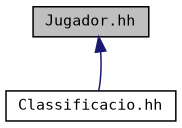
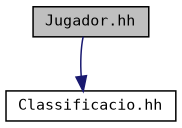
  digraph {
    fontname="DejaVu Sans Mono"
    node [color=black fontname="DejaVu Sans Mono" fontsize=10 shape=record style=filled]
    n1 [fillcolor=grey75 fontcolor=black height=0.2 label="Jugador.hh" width=0.4]
    n2 [fillcolor=white height=0.2 label="Classificacio.hh" width=0.4]
-   n2 -> n1 [color=midnightblue fontname="DejaVu Sans Mono" fontsize=10 labelfontname=FreeSans labelfontsize=10 style=solid]
+   n1 -> n2 [color=midnightblue fontname="DejaVu Sans Mono" fontsize=10 labelfontname=FreeSans labelfontsize=10 style=solid]
  }
